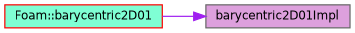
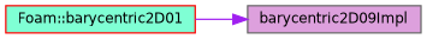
  digraph {
    rankdir=RL
    node [fontname=Helvetica fontsize=10 shape=box style=filled]
-   n1 [color=gray40 fillcolor=plum fontcolor=black height=0.2 label=barycentric2D01Impl width=0.4]
+   n1 [color=gray40 fillcolor=plum fontcolor=black height=0.2 label=barycentric2D09Impl width=0.4]
    n2 [color=red fillcolor=aquamarine height=0.2 label="Foam::barycentric2D01" width=0.4]
    n1 -> n2 [color=purple dir=back fontname=Helvetica fontsize=10 labelfontname=Helvetica labelfontsize=10 style=solid]
  }
